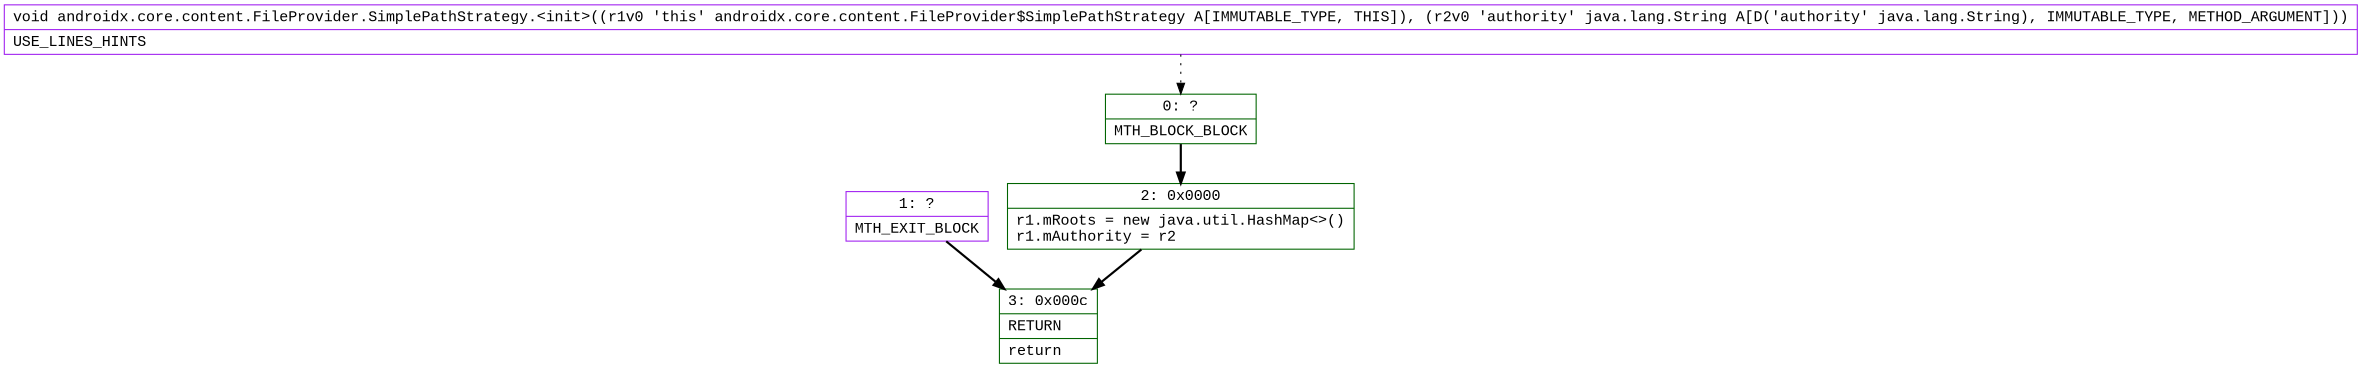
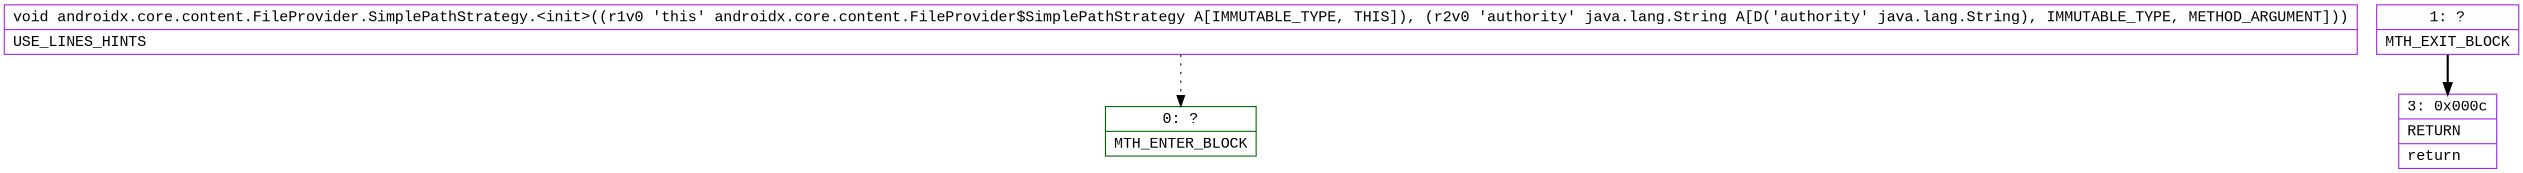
  digraph {
    fontname="Liberation Mono"
    node [color=purple fontname="Liberation Mono" shape=record]
    edge [fontname="Liberation Mono" style=bold]
-   n1 [color=darkgreen label="{0\:\ ?|MTH_BLOCK_BLOCK\l}"]
-   n2 [color=darkgreen label="{2\:\ 0x0000|r1.mRoots = new java.util.HashMap\<\>()\lr1.mAuthority = r2\l}"]
-   n3 [color=darkgreen label="{3\:\ 0x000c|RETURN\l|return\l}"]
+   n1 [color=darkgreen label="{0\:\ ?|MTH_ENTER_BLOCK\l}"]
+   n3 [label="{3\:\ 0x000c|RETURN\l|return\l}"]
    n4 [label="{1\:\ ?|MTH_EXIT_BLOCK\l}"]
    n5 [label="{void androidx.core.content.FileProvider.SimplePathStrategy.\<init\>((r1v0 'this' androidx.core.content.FileProvider$SimplePathStrategy A[IMMUTABLE_TYPE, THIS]), (r2v0 'authority' java.lang.String A[D('authority' java.lang.String), IMMUTABLE_TYPE, METHOD_ARGUMENT]))  | USE_LINES_HINTS\l}"]
-   n1 -> n2
-   n2 -> n3
    n4 -> n3
    n5 -> n1 [style=dotted]
  }
